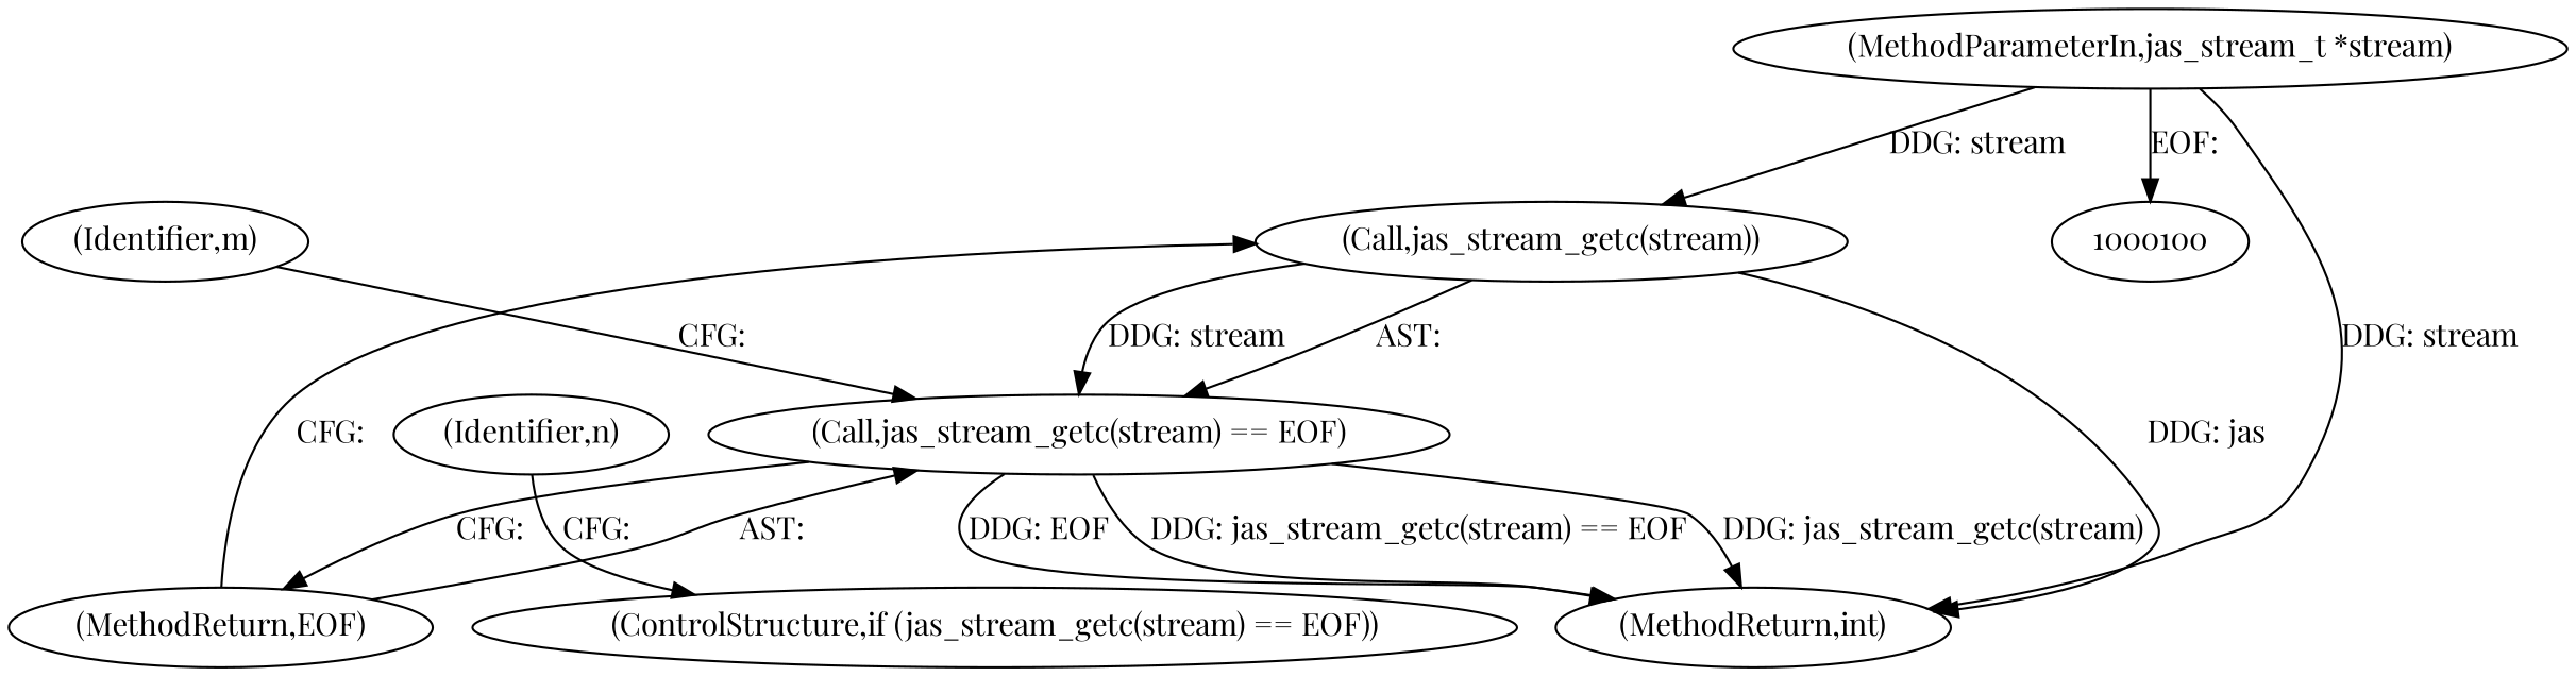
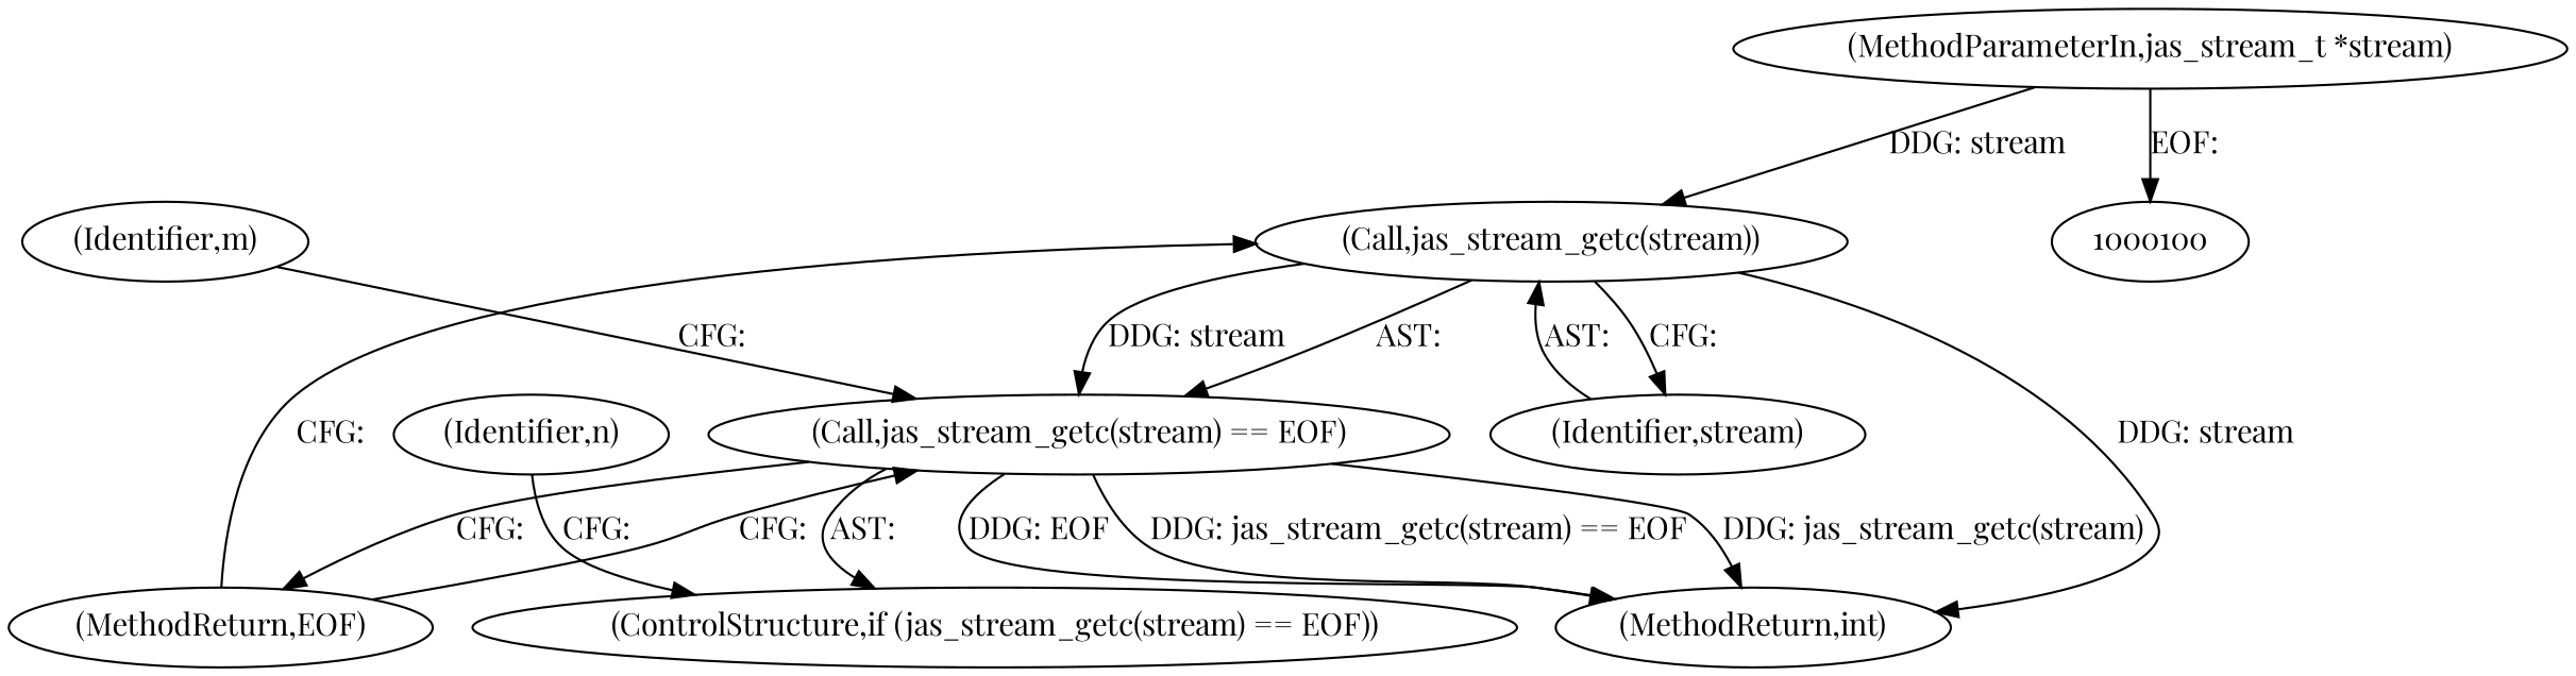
  digraph {
    fontname="Playfair Display"
    node [fontname="Playfair Display"]
    edge [fontname="Playfair Display"]
    n1 [label="(MethodParameterIn,jas_stream_t *stream)"]
    n2 [label="(Call,jas_stream_getc(stream))"]
    n3 [label="(MethodReturn,int)"]
    1000100
    n5 [label="(Call,jas_stream_getc(stream) == EOF)"]
+   n6 [label="(Identifier,stream)"]
    n7 [label="(ControlStructure,if (jas_stream_getc(stream) == EOF))"]
    n8 [label="(MethodReturn,EOF)"]
    n9 [label="(Identifier,m)"]
    n10 [label="(Identifier,n)"]
    n1 -> n2 [label="DDG: stream"]
-   n1 -> n3 [label="DDG: stream"]
    n1 -> 1000100 [label="EOF: "]
-   n2 -> n3 [label="DDG: jas"]
+   n2 -> n3 [label="DDG: stream"]
    n2 -> n5 [label="AST: "]
    n2 -> n5 [label="DDG: stream"]
+   n2 -> n6 [label="CFG: "]
    n5 -> n3 [label="DDG: jas_stream_getc(stream) == EOF"]
    n5 -> n3 [label="DDG: jas_stream_getc(stream)"]
    n5 -> n3 [label="DDG: EOF"]
+   n5 -> n7 [label="AST: "]
    n5 -> n8 [label="CFG: "]
+   n6 -> n2 [label="AST: "]
    n8 -> n2 [label="CFG: "]
-   n8 -> n5 [label="AST: "]
+   n8 -> n5 [label="CFG: "]
    n9 -> n5 [label="CFG: "]
    n10 -> n7 [label="CFG: "]
  }
